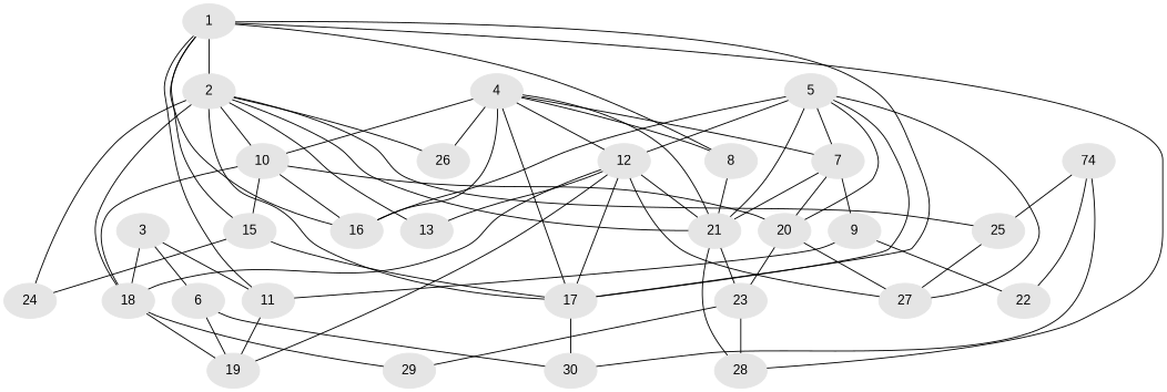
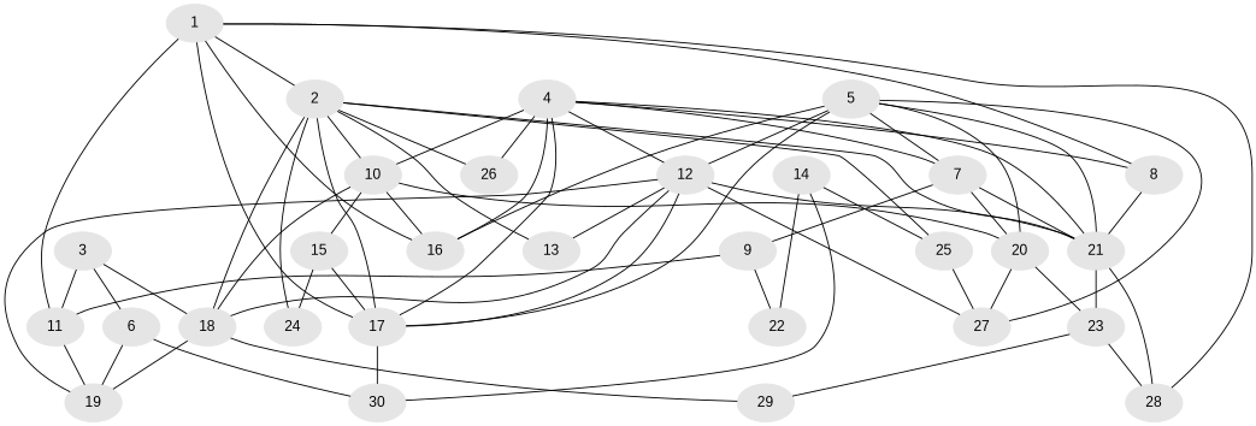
  graph {
    fontname="Liberation Sans"
    node [color=gray90 fontname="Liberation Sans" style=filled]
    edge [fontname="Liberation Sans" weight=1.0]
    1
    2
    8
    11
    15
    16
    17
    28
    10
    13
    18
    21
    24
    25
    26
    19
    30
    20
    29
    23
    27
    3
    6
    12
    4
    7
    9
    5
    22
-   14 [label=74]
+   14
    1 -- 2 [weight=2.0]
    1 -- 8
    1 -- 11
-   1 -- 15
    1 -- 16 [weight=2.0]
    1 -- 17 [weight=2.0]
    1 -- 28
    2 -- 17 [weight=3.0]
    2 -- 10
    2 -- 13
    2 -- 18 [weight=2.0]
    2 -- 21
    2 -- 24
    2 -- 25
    2 -- 26
    8 -- 21 [weight=2.0]
    11 -- 19
    15 -- 17
    15 -- 24
    17 -- 30
    10 -- 15
    10 -- 16 [weight=2.0]
    10 -- 18
    10 -- 20
    18 -- 19
    18 -- 29
    21 -- 28
    21 -- 23 [weight=2.0]
    25 -- 27
    20 -- 23
    20 -- 27
    23 -- 28
    23 -- 29
    3 -- 11
    3 -- 18
    3 -- 6
    6 -- 19
    6 -- 30
    12 -- 17
    12 -- 13
    12 -- 18
    12 -- 21
    12 -- 19
    12 -- 27
    4 -- 8
    4 -- 16 [weight=4.0]
    4 -- 17
    4 -- 10 [weight=2.0]
    4 -- 21
    4 -- 26
    4 -- 12 [weight=2.0]
    4 -- 7
    7 -- 21
    7 -- 20
    7 -- 9
    9 -- 11
    9 -- 22
    5 -- 16
    5 -- 17
    5 -- 21
    5 -- 20
    5 -- 27
    5 -- 12 [weight=2.0]
    5 -- 7
    14 -- 25
    14 -- 30
    14 -- 22
  }
